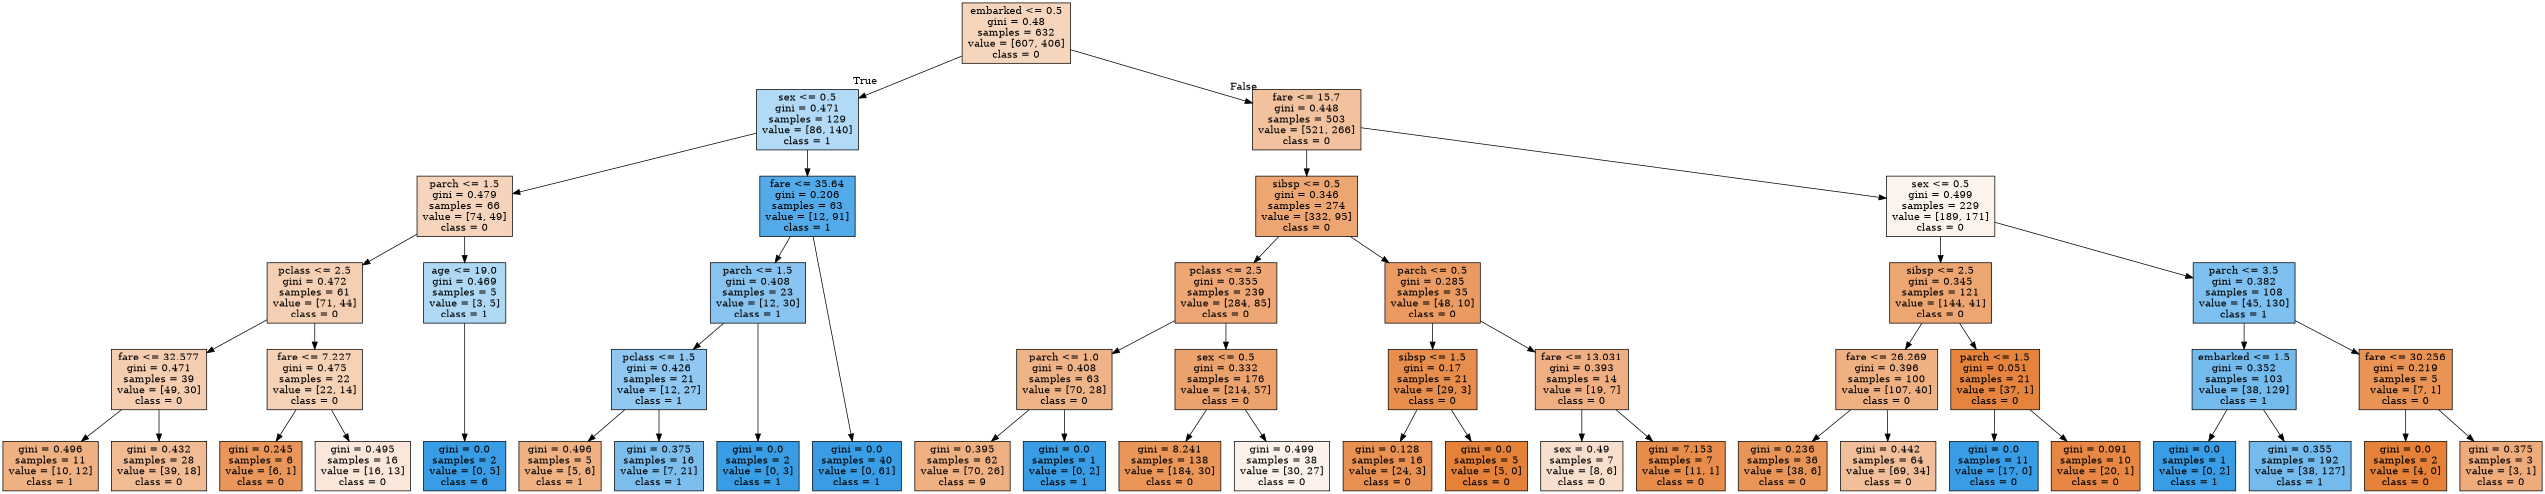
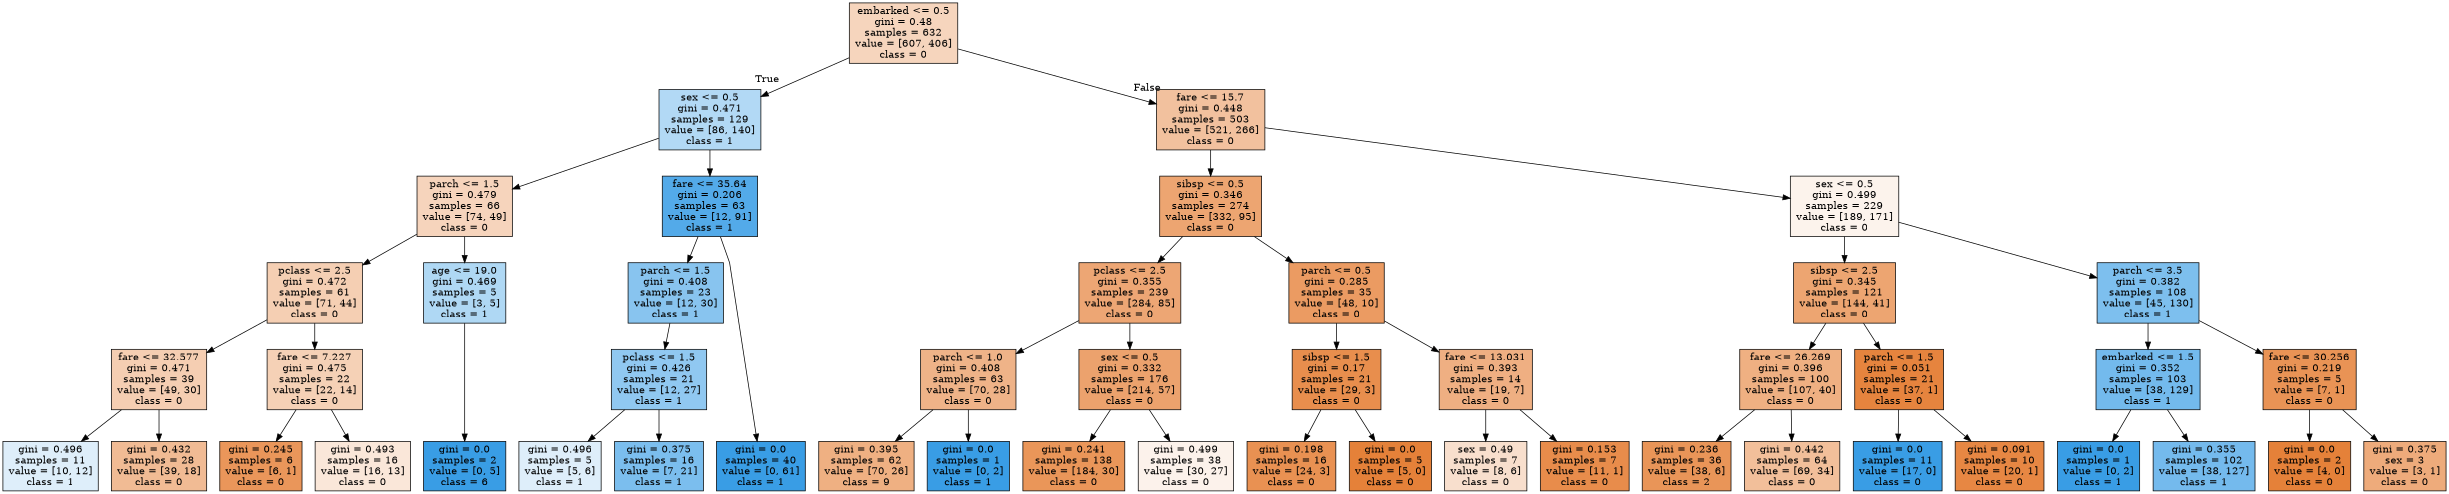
  digraph {
    ranksep=equally
    splines=polyline
    node [color=black fillcolor="#399de5ff" shape=box style=filled]
    n1 [fillcolor="#e5813954" label="embarked <= 0.5\ngini = 0.48\nsamples = 632\nvalue = [607, 406]\nclass = 0"]
    n2 [fillcolor="#399de562" label="sex <= 0.5\ngini = 0.471\nsamples = 129\nvalue = [86, 140]\nclass = 1"]
    n3 [fillcolor="#e581397d" label="fare <= 15.7\ngini = 0.448\nsamples = 503\nvalue = [521, 266]\nclass = 0"]
    n4 [fillcolor="#e5813956" label="parch <= 1.5\ngini = 0.479\nsamples = 66\nvalue = [74, 49]\nclass = 0"]
    n5 [fillcolor="#399de5dd" label="fare <= 35.64\ngini = 0.206\nsamples = 63\nvalue = [12, 91]\nclass = 1"]
    n6 [fillcolor="#e58139b6" label="sibsp <= 0.5\ngini = 0.346\nsamples = 274\nvalue = [332, 95]\nclass = 0"]
    n7 [fillcolor="#e5813918" label="sex <= 0.5\ngini = 0.499\nsamples = 229\nvalue = [189, 171]\nclass = 0"]
    n8 [fillcolor="#e5813961" label="pclass <= 2.5\ngini = 0.472\nsamples = 61\nvalue = [71, 44]\nclass = 0"]
    n9 [fillcolor="#399de566" label="age <= 19.0\ngini = 0.469\nsamples = 5\nvalue = [3, 5]\nclass = 1"]
    n10 [fillcolor="#399de599" label="parch <= 1.5\ngini = 0.408\nsamples = 23\nvalue = [12, 30]\nclass = 1"]
    n11 [fillcolor="#e58139b3" label="pclass <= 2.5\ngini = 0.355\nsamples = 239\nvalue = [284, 85]\nclass = 0"]
    n12 [fillcolor="#e58139ca" label="parch <= 0.5\ngini = 0.285\nsamples = 35\nvalue = [48, 10]\nclass = 0"]
    n13 [fillcolor="#e58139b6" label="sibsp <= 2.5\ngini = 0.345\nsamples = 121\nvalue = [144, 41]\nclass = 0"]
    n14 [fillcolor="#399de5a7" label="parch <= 3.5\ngini = 0.382\nsamples = 108\nvalue = [45, 130]\nclass = 1"]
    n15 [fillcolor="#e5813963" label="fare <= 32.577\ngini = 0.471\nsamples = 39\nvalue = [49, 30]\nclass = 0"]
    n16 [fillcolor="#e581395d" label="fare <= 7.227\ngini = 0.475\nsamples = 22\nvalue = [22, 14]\nclass = 0"]
    n17 [fillcolor="#399de58e" label="pclass <= 1.5\ngini = 0.426\nsamples = 21\nvalue = [12, 27]\nclass = 1"]
    n18 [fillcolor="#e5813999" label="parch <= 1.0\ngini = 0.408\nsamples = 63\nvalue = [70, 28]\nclass = 0"]
    n19 [fillcolor="#e58139bb" label="sex <= 0.5\ngini = 0.332\nsamples = 176\nvalue = [214, 57]\nclass = 0"]
    n20 [fillcolor="#e58139e5" label="sibsp <= 1.5\ngini = 0.17\nsamples = 21\nvalue = [29, 3]\nclass = 0"]
    n21 [fillcolor="#e58139a1" label="fare <= 13.031\ngini = 0.393\nsamples = 14\nvalue = [19, 7]\nclass = 0"]
    n22 [fillcolor="#e58139a0" label="fare <= 26.269\ngini = 0.396\nsamples = 100\nvalue = [107, 40]\nclass = 0"]
    n23 [fillcolor="#e58139f8" label="parch <= 1.5\ngini = 0.051\nsamples = 21\nvalue = [37, 1]\nclass = 0"]
    n24 [fillcolor="#399de5b4" label="embarked <= 1.5\ngini = 0.352\nsamples = 103\nvalue = [38, 129]\nclass = 1"]
    n25 [fillcolor="#e58139db" label="fare <= 30.256\ngini = 0.219\nsamples = 5\nvalue = [7, 1]\nclass = 0"]
-   n26 [fillcolor="#e58139a0" label="gini = 0.496\nsamples = 11\nvalue = [10, 12]\nclass = 1"]
+   n26 [fillcolor="#399de52a" label="gini = 0.496\nsamples = 11\nvalue = [10, 12]\nclass = 1"]
    n27 [fillcolor="#e5813989" label="gini = 0.432\nsamples = 28\nvalue = [39, 18]\nclass = 0"]
    n28 [fillcolor="#e58139d4" label="gini = 0.245\nsamples = 6\nvalue = [6, 1]\nclass = 0"]
-   n29 [fillcolor="#e5813930" label="gini = 0.495\nsamples = 16\nvalue = [16, 13]\nclass = 0"]
+   n29 [fillcolor="#e5813930" label="gini = 0.493\nsamples = 16\nvalue = [16, 13]\nclass = 0"]
    n30 [label="gini = 0.0\nsamples = 2\nvalue = [0, 5]\nclass = 6"]
-   n31 [fillcolor="#e58139a0" label="gini = 0.496\nsamples = 5\nvalue = [5, 6]\nclass = 1"]
+   n31 [fillcolor="#399de52a" label="gini = 0.496\nsamples = 5\nvalue = [5, 6]\nclass = 1"]
    n32 [fillcolor="#399de5aa" label="gini = 0.375\nsamples = 16\nvalue = [7, 21]\nclass = 1"]
-   n33 [label="gini = 0.0\nsamples = 2\nvalue = [0, 3]\nclass = 1"]
    n34 [label="gini = 0.0\nsamples = 40\nvalue = [0, 61]\nclass = 1"]
    n35 [fillcolor="#e58139a0" label="gini = 0.395\nsamples = 62\nvalue = [70, 26]\nclass = 9"]
    n36 [label="gini = 0.0\nsamples = 1\nvalue = [0, 2]\nclass = 1"]
-   n37 [fillcolor="#e58139d5" label="gini = 8.241\nsamples = 138\nvalue = [184, 30]\nclass = 0"]
+   n37 [fillcolor="#e58139d5" label="gini = 0.241\nsamples = 138\nvalue = [184, 30]\nclass = 0"]
    n38 [fillcolor="#e5813919" label="gini = 0.499\nsamples = 38\nvalue = [30, 27]\nclass = 0"]
-   n39 [fillcolor="#e58139df" label="gini = 0.128\nsamples = 16\nvalue = [24, 3]\nclass = 0"]
+   n39 [fillcolor="#e58139df" label="gini = 0.198\nsamples = 16\nvalue = [24, 3]\nclass = 0"]
    n40 [fillcolor="#e58139ff" label="gini = 0.0\nsamples = 5\nvalue = [5, 0]\nclass = 0"]
    n41 [fillcolor="#e5813940" label="sex = 0.49\nsamples = 7\nvalue = [8, 6]\nclass = 0"]
-   n42 [fillcolor="#e58139e8" label="gini = 7.153\nsamples = 7\nvalue = [11, 1]\nclass = 0"]
-   n43 [fillcolor="#e58139d7" label="gini = 0.236\nsamples = 36\nvalue = [38, 6]\nclass = 0"]
+   n42 [fillcolor="#e58139e8" label="gini = 0.153\nsamples = 7\nvalue = [11, 1]\nclass = 0"]
+   n43 [fillcolor="#e58139d7" label="gini = 0.236\nsamples = 36\nvalue = [38, 6]\nclass = 2"]
    n44 [fillcolor="#e5813981" label="gini = 0.442\nsamples = 64\nvalue = [69, 34]\nclass = 0"]
    n45 [label="gini = 0.0\nsamples = 11\nvalue = [17, 0]\nclass = 0"]
    n46 [fillcolor="#e58139f2" label="gini = 0.091\nsamples = 10\nvalue = [20, 1]\nclass = 0"]
    n47 [label="gini = 0.0\nsamples = 1\nvalue = [0, 2]\nclass = 1"]
-   n48 [fillcolor="#399de5b3" label="gini = 0.355\nsamples = 192\nvalue = [38, 127]\nclass = 1"]
+   n48 [fillcolor="#399de5b3" label="gini = 0.355\nsamples = 102\nvalue = [38, 127]\nclass = 1"]
    n49 [fillcolor="#e58139ff" label="gini = 0.0\nsamples = 2\nvalue = [4, 0]\nclass = 0"]
-   n50 [fillcolor="#e58139aa" label="gini = 0.375\nsamples = 3\nvalue = [3, 1]\nclass = 0"]
+   n50 [fillcolor="#e58139aa" label="gini = 0.375\nsex = 3\nvalue = [3, 1]\nclass = 0"]
    subgraph sub_1 {
      rank=same
      n1
    }
    subgraph sub_2 {
      rank=same
      n2
      n3
    }
    subgraph sub_3 {
      rank=same
      n4
      n5
      n6
      n7
    }
    subgraph sub_4 {
      rank=same
      n8
      n9
      n10
      n11
      n12
      n13
      n14
    }
    subgraph sub_5 {
      rank=same
      n15
      n16
      n17
      n18
      n19
      n20
      n21
      n22
      n23
      n24
      n25
    }
    subgraph sub_6 {
      rank=same
      n26
      n27
      n28
      n29
      n30
      n31
      n32
-     n33
      n34
      n35
      n36
      n37
      n38
      n39
      n40
      n41
      n42
      n43
      n44
      n45
      n46
      n47
      n48
      n49
      n50
    }
    n1 -> n2 [headlabel=True labelangle=45 labeldistance=2.5]
    n1 -> n3 [headlabel=False labelangle=-45 labeldistance=2.5]
    n2 -> n4
    n2 -> n5
    n3 -> n6
    n3 -> n7
    n4 -> n8
    n4 -> n9
    n5 -> n10
    n5 -> n34
    n6 -> n11
    n6 -> n12
    n7 -> n13
    n7 -> n14
    n8 -> n15
    n8 -> n16
    n9 -> n30
    n10 -> n17
-   n10 -> n33
    n11 -> n18
    n11 -> n19
    n12 -> n20
    n12 -> n21
    n13 -> n22
    n13 -> n23
    n14 -> n24
    n14 -> n25
    n15 -> n26
    n15 -> n27
    n16 -> n28
    n16 -> n29
    n17 -> n31
    n17 -> n32
    n18 -> n35
    n18 -> n36
    n19 -> n37
    n19 -> n38
    n20 -> n39
    n20 -> n40
    n21 -> n41
    n21 -> n42
    n22 -> n43
    n22 -> n44
    n23 -> n45
    n23 -> n46
    n24 -> n47
    n24 -> n48
    n25 -> n49
    n25 -> n50
  }
